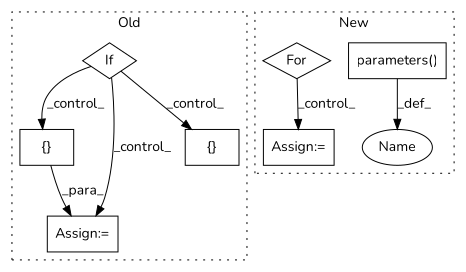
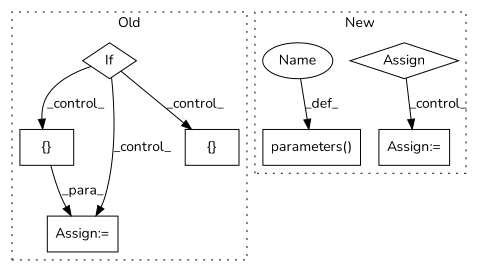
  digraph {
    fontname=Nunito
    node [a=59 fontname=Nunito l="1,0" shape=box]
    edge [fontname=Nunito]
    n1 [label="{}" s="5206,5217"]
    n2 [a=68 l=1 label="Assign:=" s=5205]
    n3 [a=96 l="0,14" label=If s="5118,5138" shape=diamond]
    n4 [label="{}" s="5277,5289"]
    n5 [a=75 l=24 label="parameters()" s=7236]
-   n6 [a=107 l="4,18" label=For s="7223,7260" shape=diamond]
+   n6 [a=107 l="4,18" label=Assign s="7223,7260" shape=diamond]
    n7 [a=87 l=5 label=Name s=7227 shape=ellipse]
    n8 [a=68 l=3 label="Assign:=" s=7297]
    subgraph cluster_1 {
      label=Old
      style=dotted
      n1
      n2
      n3
      n4
    }
    subgraph cluster_2 {
      label=New
      style=dotted
      n5
      n6
      n7
      n8
    }
    n1 -> n2 [label=_para_]
    n3 -> n1 [label=_control_]
    n3 -> n2 [label=_control_]
    n3 -> n4 [label=_control_]
-   n5 -> n7 [label=_def_]
+   n7 -> n5 [label=_def_]
    n6 -> n8 [label=_control_]
  }
